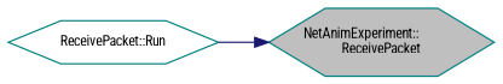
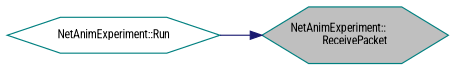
  digraph {
    rankdir=RL
    fontname="Roboto Condensed"
    node [color=teal fontname="Roboto Condensed" fontsize=10 shape=hexagon style=filled]
    n1 [fillcolor=grey75 fontcolor=black height=0.2 label="NetAnimExperiment::\lReceivePacket" width=0.4]
-   n2 [fillcolor=white height=0.2 label="ReceivePacket::Run" width=0.4]
+   n2 [fillcolor=white height=0.2 label="NetAnimExperiment::Run" width=0.4]
    n1 -> n2 [color=midnightblue dir=back fontname="Roboto Condensed" fontsize=10 labelfontname=Helvetica labelfontsize=10 style=solid]
  }
